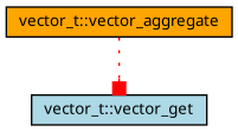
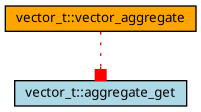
  digraph {
    rankdir=TB
    node [color=black fontname=Mononoki fontsize=10 shape=record style=filled]
    n1 [fillcolor=orange fontcolor=black height=0.2 label="vector_t::vector_aggregate" width=0.4]
-   n2 [height=0.2 label="vector_t::vector_get" width=0.4 fillcolor=lightblue]
+   n2 [height=0.2 label="vector_t::aggregate_get" width=0.4 fillcolor=lightblue]
    n1 -> n2 [color=red fontname=Mononoki fontsize=10 labelfontname=Mononoki labelfontsize=10 style=dotted arrowhead=box]
  }
